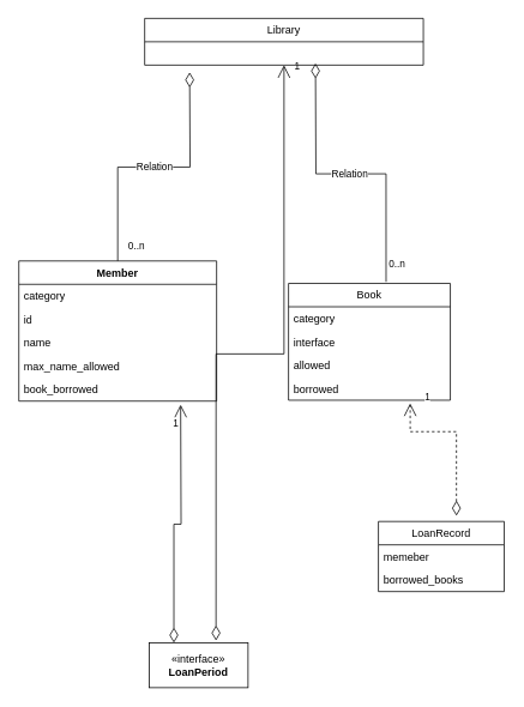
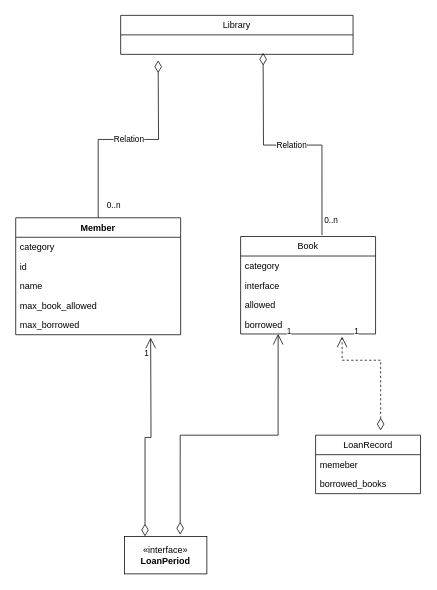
  <mxCell id="0" />
  <mxCell id="1" parent="0" />
  <mxCell id="2" value="Member" style="swimlane;fontStyle=1;align=center;verticalAlign=top;childLayout=stackLayout;horizontal=1;startSize=26;horizontalStack=0;resizeParent=1;resizeParentMax=0;resizeLast=0;collapsible=1;marginBottom=0;whiteSpace=wrap;html=1;" vertex="1" parent="1"><mxGeometry x="20" y="290" width="220" height="156" as="geometry"><mxRectangle x="240" y="190" width="90" height="30" as="alternateBounds" /></mxGeometry></mxCell>
  <mxCell id="3" value="category" style="text;strokeColor=none;fillColor=none;align=left;verticalAlign=top;spacingLeft=4;spacingRight=4;overflow=hidden;rotatable=0;points=[[0,0.5],[1,0.5]];portConstraint=eastwest;whiteSpace=wrap;html=1;" vertex="1" parent="2"><mxGeometry y="26" width="220" height="26" as="geometry" /></mxCell>
  <mxCell id="4" value="id" style="text;strokeColor=none;fillColor=none;align=left;verticalAlign=top;spacingLeft=4;spacingRight=4;overflow=hidden;rotatable=0;points=[[0,0.5],[1,0.5]];portConstraint=eastwest;whiteSpace=wrap;html=1;" vertex="1" parent="2"><mxGeometry y="52" width="220" height="26" as="geometry" /></mxCell>
  <mxCell id="5" value="name" style="text;strokeColor=none;fillColor=none;align=left;verticalAlign=top;spacingLeft=4;spacingRight=4;overflow=hidden;rotatable=0;points=[[0,0.5],[1,0.5]];portConstraint=eastwest;whiteSpace=wrap;html=1;" vertex="1" parent="2"><mxGeometry y="78" width="220" height="26" as="geometry" /></mxCell>
- <mxCell id="6" value="max_name_allowed" style="text;strokeColor=none;fillColor=none;align=left;verticalAlign=top;spacingLeft=4;spacingRight=4;overflow=hidden;rotatable=0;points=[[0,0.5],[1,0.5]];portConstraint=eastwest;whiteSpace=wrap;html=1;" vertex="1" parent="2"><mxGeometry y="104" width="220" height="26" as="geometry" /></mxCell>
- <mxCell id="7" value="book_borrowed" style="text;strokeColor=none;fillColor=none;align=left;verticalAlign=top;spacingLeft=4;spacingRight=4;overflow=hidden;rotatable=0;points=[[0,0.5],[1,0.5]];portConstraint=eastwest;whiteSpace=wrap;html=1;" vertex="1" parent="2"><mxGeometry y="130" width="220" height="26" as="geometry" /></mxCell>
+ <mxCell id="6" value="max_book_allowed" style="text;strokeColor=none;fillColor=none;align=left;verticalAlign=top;spacingLeft=4;spacingRight=4;overflow=hidden;rotatable=0;points=[[0,0.5],[1,0.5]];portConstraint=eastwest;whiteSpace=wrap;html=1;" vertex="1" parent="2"><mxGeometry y="104" width="220" height="26" as="geometry" /></mxCell>
+ <mxCell id="7" value="max_borrowed" style="text;strokeColor=none;fillColor=none;align=left;verticalAlign=top;spacingLeft=4;spacingRight=4;overflow=hidden;rotatable=0;points=[[0,0.5],[1,0.5]];portConstraint=eastwest;whiteSpace=wrap;html=1;" vertex="1" parent="2"><mxGeometry y="130" width="220" height="26" as="geometry" /></mxCell>
  <mxCell id="8" value="Book" style="swimlane;fontStyle=0;childLayout=stackLayout;horizontal=1;startSize=26;fillColor=none;horizontalStack=0;resizeParent=1;resizeParentMax=0;resizeLast=0;collapsible=1;marginBottom=0;whiteSpace=wrap;html=1;" vertex="1" parent="1"><mxGeometry x="320" y="315" width="180" height="130" as="geometry" /></mxCell>
  <mxCell id="9" value="category" style="text;strokeColor=none;fillColor=none;align=left;verticalAlign=top;spacingLeft=4;spacingRight=4;overflow=hidden;rotatable=0;points=[[0,0.5],[1,0.5]];portConstraint=eastwest;whiteSpace=wrap;html=1;" vertex="1" parent="8"><mxGeometry y="26" width="180" height="26" as="geometry" /></mxCell>
  <mxCell id="10" value="interface" style="text;strokeColor=none;fillColor=none;align=left;verticalAlign=top;spacingLeft=4;spacingRight=4;overflow=hidden;rotatable=0;points=[[0,0.5],[1,0.5]];portConstraint=eastwest;whiteSpace=wrap;html=1;" vertex="1" parent="8"><mxGeometry y="52" width="180" height="26" as="geometry" /></mxCell>
  <mxCell id="11" value="allowed" style="text;strokeColor=none;fillColor=none;align=left;verticalAlign=top;spacingLeft=4;spacingRight=4;overflow=hidden;rotatable=0;points=[[0,0.5],[1,0.5]];portConstraint=eastwest;whiteSpace=wrap;html=1;" vertex="1" parent="8"><mxGeometry y="78" width="180" height="26" as="geometry" /></mxCell>
  <mxCell id="12" value="borrowed" style="text;strokeColor=none;fillColor=none;align=left;verticalAlign=top;spacingLeft=4;spacingRight=4;overflow=hidden;rotatable=0;points=[[0,0.5],[1,0.5]];portConstraint=eastwest;whiteSpace=wrap;html=1;" vertex="1" parent="8"><mxGeometry y="104" width="180" height="26" as="geometry" /></mxCell>
  <mxCell id="13" value="«interface»&lt;br&gt;&lt;b&gt;LoanPeriod&lt;/b&gt;" style="html=1;whiteSpace=wrap;" vertex="1" parent="1"><mxGeometry x="165" y="715" width="110" height="50" as="geometry" /></mxCell>
  <mxCell id="14" value="1" style="endArrow=open;html=1;endSize=12;startArrow=diamondThin;startSize=14;startFill=0;edgeStyle=orthogonalEdgeStyle;align=left;verticalAlign=bottom;rounded=0;exitX=0.25;exitY=0;exitDx=0;exitDy=0;" edge="1" parent="1" source="13"><mxGeometry x="0.787" y="10" relative="1" as="geometry"><mxPoint x="270" y="540" as="sourcePoint" /><mxPoint x="200" y="450" as="targetPoint" /><mxPoint y="1" as="offset" /></mxGeometry></mxCell>
- <mxCell id="15" value="1" style="endArrow=open;html=1;endSize=12;startArrow=diamondThin;startSize=14;startFill=0;edgeStyle=orthogonalEdgeStyle;align=left;verticalAlign=bottom;rounded=0;exitX=0.676;exitY=-0.048;exitDx=0;exitDy=0;exitPerimeter=0;" edge="1" parent="1" source="13" target="16"><mxGeometry x="0.971" y="-10" relative="1" as="geometry"><mxPoint x="280" y="480" as="sourcePoint" /><mxPoint x="440" y="480" as="targetPoint" /><mxPoint as="offset" /></mxGeometry></mxCell>
+ <mxCell id="15" value="1" style="endArrow=open;html=1;endSize=12;startArrow=diamondThin;startSize=14;startFill=0;edgeStyle=orthogonalEdgeStyle;align=left;verticalAlign=bottom;rounded=0;exitX=0.676;exitY=-0.048;exitDx=0;exitDy=0;entryX=0.278;entryY=1;entryDx=0;entryDy=0;entryPerimeter=0;exitPerimeter=0;" edge="1" parent="1" source="13" target="12"><mxGeometry x="0.971" y="-10" relative="1" as="geometry"><mxPoint x="280" y="480" as="sourcePoint" /><mxPoint x="440" y="480" as="targetPoint" /><mxPoint as="offset" /></mxGeometry></mxCell>
  <mxCell id="16" value="Library" style="swimlane;fontStyle=0;childLayout=stackLayout;horizontal=1;startSize=26;fillColor=none;horizontalStack=0;resizeParent=1;resizeParentMax=0;resizeLast=0;collapsible=1;marginBottom=0;whiteSpace=wrap;html=1;" vertex="1" parent="1"><mxGeometry x="160" y="20" width="310" height="52" as="geometry" /></mxCell>
  <mxCell id="17" value="Relation" style="endArrow=none;html=1;endSize=12;startArrow=diamondThin;startSize=14;startFill=0;edgeStyle=orthogonalEdgeStyle;rounded=0;entryX=0.5;entryY=0;entryDx=0;entryDy=0;endFill=0;" edge="1" parent="1" target="2"><mxGeometry relative="1" as="geometry"><mxPoint x="210" y="80" as="sourcePoint" /><mxPoint x="440" y="170" as="targetPoint" /></mxGeometry></mxCell>
  <mxCell id="18" value="0..n" style="edgeLabel;resizable=0;html=1;align=left;verticalAlign=top;" connectable="0" vertex="1" parent="17"><mxGeometry x="-1" relative="1" as="geometry"><mxPoint x="-70" y="180" as="offset" /></mxGeometry></mxCell>
  <mxCell id="19" value="Relation" style="endArrow=none;html=1;endSize=12;startArrow=diamondThin;startSize=14;startFill=0;edgeStyle=orthogonalEdgeStyle;rounded=0;entryX=0.603;entryY=-0.013;entryDx=0;entryDy=0;entryPerimeter=0;endFill=0;" edge="1" parent="1" target="8"><mxGeometry relative="1" as="geometry"><mxPoint x="350" y="70" as="sourcePoint" /><mxPoint x="405" y="315" as="targetPoint" /></mxGeometry></mxCell>
  <mxCell id="20" value="0..n" style="edgeLabel;resizable=0;html=1;align=left;verticalAlign=top;" connectable="0" vertex="1" parent="19"><mxGeometry x="-1" relative="1" as="geometry"><mxPoint x="80" y="210" as="offset" /></mxGeometry></mxCell>
  <mxCell id="21" value="LoanRecord" style="swimlane;fontStyle=0;childLayout=stackLayout;horizontal=1;startSize=26;fillColor=none;horizontalStack=0;resizeParent=1;resizeParentMax=0;resizeLast=0;collapsible=1;marginBottom=0;whiteSpace=wrap;html=1;" vertex="1" parent="1"><mxGeometry x="420" y="580" width="140" height="78" as="geometry" /></mxCell>
  <mxCell id="22" value="memeber" style="text;strokeColor=none;fillColor=none;align=left;verticalAlign=top;spacingLeft=4;spacingRight=4;overflow=hidden;rotatable=0;points=[[0,0.5],[1,0.5]];portConstraint=eastwest;whiteSpace=wrap;html=1;" vertex="1" parent="21"><mxGeometry y="26" width="140" height="26" as="geometry" /></mxCell>
  <mxCell id="23" value="borrowed_books" style="text;strokeColor=none;fillColor=none;align=left;verticalAlign=top;spacingLeft=4;spacingRight=4;overflow=hidden;rotatable=0;points=[[0,0.5],[1,0.5]];portConstraint=eastwest;whiteSpace=wrap;html=1;" vertex="1" parent="21"><mxGeometry y="52" width="140" height="26" as="geometry" /></mxCell>
  <mxCell id="24" value="1" style="endArrow=open;html=1;endSize=12;startArrow=diamondThin;startSize=14;startFill=0;edgeStyle=orthogonalEdgeStyle;align=left;verticalAlign=bottom;rounded=0;exitX=0.62;exitY=-0.081;exitDx=0;exitDy=0;exitPerimeter=0;entryX=0.752;entryY=1.135;entryDx=0;entryDy=0;entryPerimeter=0;dashed=1;" edge="1" parent="1" source="21" target="12"><mxGeometry x="0.983" y="-15" relative="1" as="geometry"><mxPoint x="280" y="480" as="sourcePoint" /><mxPoint x="440" y="480" as="targetPoint" /><Array as="points"><mxPoint x="507" y="480" /><mxPoint x="455" y="480" /></Array><mxPoint as="offset" /></mxGeometry></mxCell>
